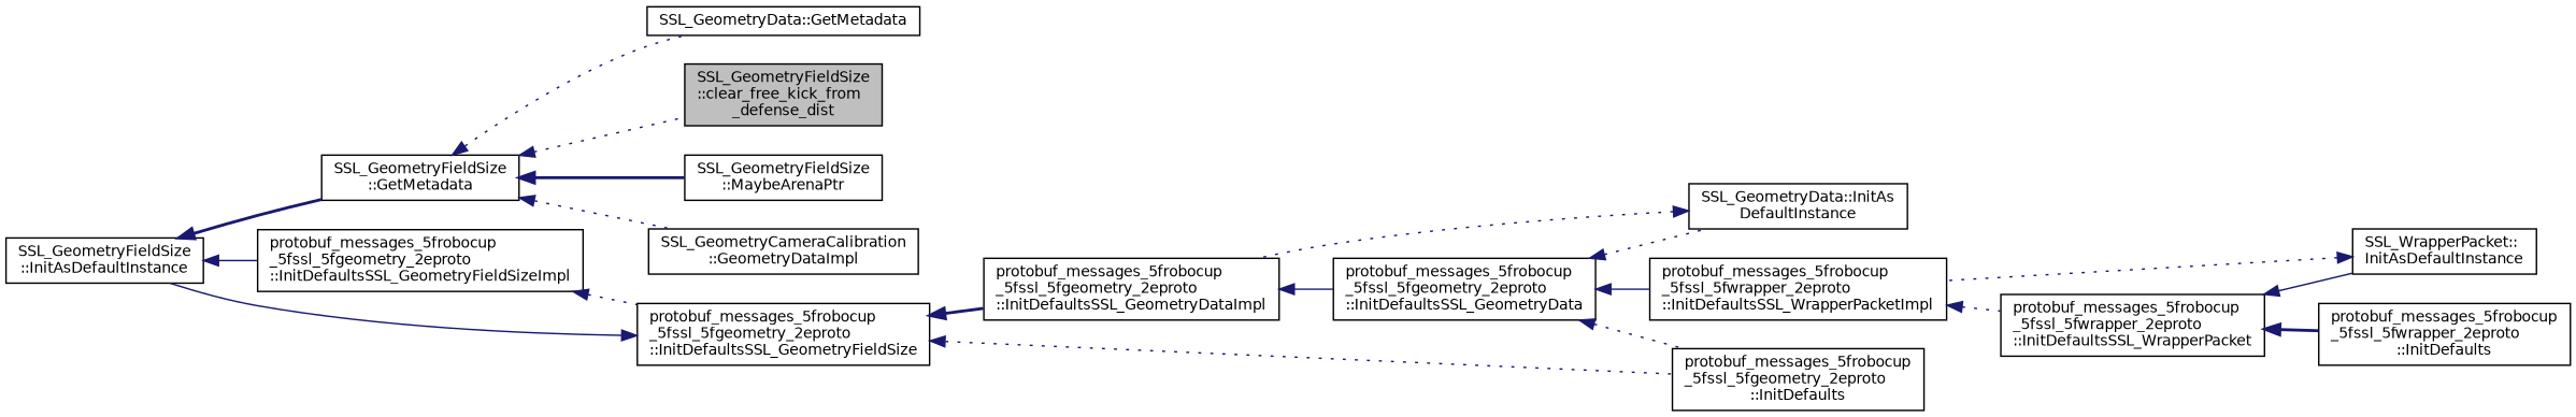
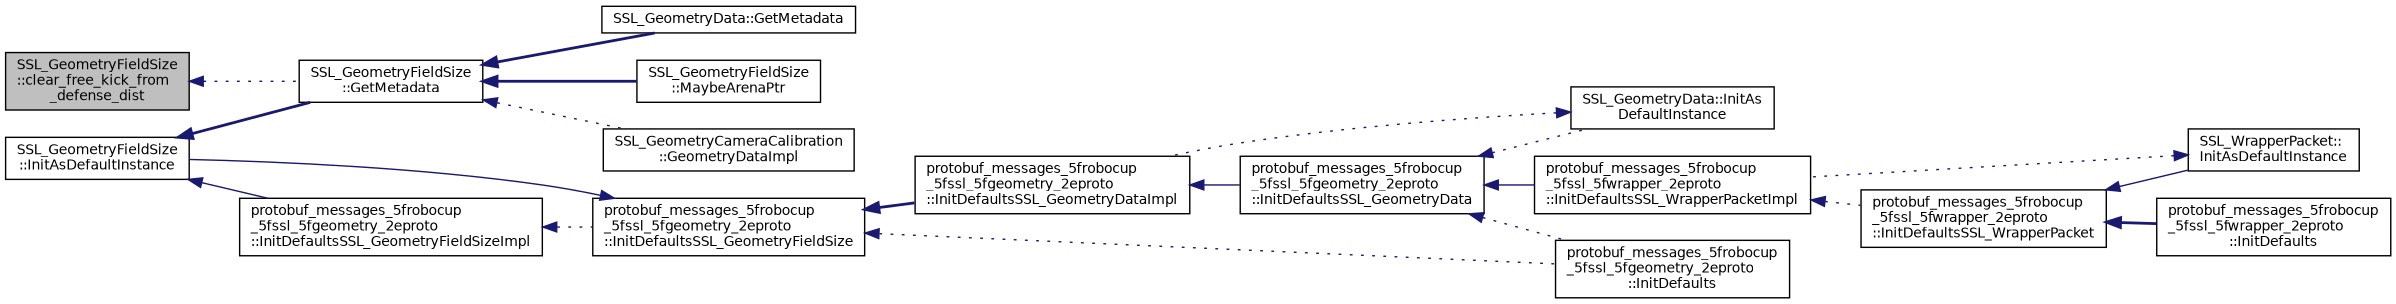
  digraph {
    rankdir=LR
    node [color=black fillcolor=white fontname=Helvetica fontsize=10 shape=record style=filled]
    edge [color=midnightblue dir=back fontname=Helvetica fontsize=10 labelfontname=Helvetica labelfontsize=10 style=dotted]
    n1 [fillcolor=grey75 fontcolor=black height=0.2 label="SSL_GeometryFieldSize\l::clear_free_kick_from\l_defense_dist" width=0.4]
    n2 [height=0.2 label="SSL_GeometryFieldSize\l::GetMetadata" width=0.4]
    n3 [height=0.2 label="SSL_GeometryFieldSize\l::MaybeArenaPtr" width=0.4]
    n4 [height=0.2 label="SSL_GeometryCameraCalibration\l::GeometryDataImpl" width=0.4]
    n5 [height=0.2 label="SSL_GeometryData::GetMetadata" width=0.4]
    n6 [height=0.2 label="SSL_GeometryFieldSize\l::InitAsDefaultInstance" width=0.4]
    n7 [height=0.2 label="protobuf_messages_5frobocup\l_5fssl_5fgeometry_2eproto\l::InitDefaultsSSL_GeometryFieldSizeImpl" width=0.4]
    n8 [height=0.2 label="protobuf_messages_5frobocup\l_5fssl_5fgeometry_2eproto\l::InitDefaultsSSL_GeometryFieldSize" width=0.4]
    n9 [height=0.2 label="protobuf_messages_5frobocup\l_5fssl_5fgeometry_2eproto\l::InitDefaultsSSL_GeometryDataImpl" width=0.4]
    n10 [height=0.2 label="protobuf_messages_5frobocup\l_5fssl_5fgeometry_2eproto\l::InitDefaults" width=0.4]
    n11 [height=0.2 label="protobuf_messages_5frobocup\l_5fssl_5fgeometry_2eproto\l::InitDefaultsSSL_GeometryData" width=0.4]
    n12 [height=0.2 label="SSL_GeometryData::InitAs\lDefaultInstance" width=0.4]
    n13 [height=0.2 label="protobuf_messages_5frobocup\l_5fssl_5fwrapper_2eproto\l::InitDefaultsSSL_WrapperPacketImpl" width=0.4]
    n14 [height=0.2 label="protobuf_messages_5frobocup\l_5fssl_5fwrapper_2eproto\l::InitDefaultsSSL_WrapperPacket" width=0.4]
    n15 [height=0.2 label="SSL_WrapperPacket::\lInitAsDefaultInstance" width=0.4]
    n16 [height=0.2 label="protobuf_messages_5frobocup\l_5fssl_5fwrapper_2eproto\l::InitDefaults" width=0.4]
-   n2 -> n1
+   n1 -> n2
    n2 -> n3 [style=bold]
    n2 -> n4
-   n2 -> n5
+   n2 -> n5 [style=bold]
    n6 -> n2 [style=bold]
    n6 -> n7 [style=solid]
    n7 -> n8
    n8 -> n6 [style=solid]
    n8 -> n9 [style=bold]
    n8 -> n10
    n9 -> n11 [style=solid]
    n11 -> n10
    n11 -> n12
    n11 -> n13 [style=solid]
    n12 -> n9
    n13 -> n14
    n14 -> n15 [style=solid]
    n14 -> n16 [style=bold]
    n15 -> n13
  }
